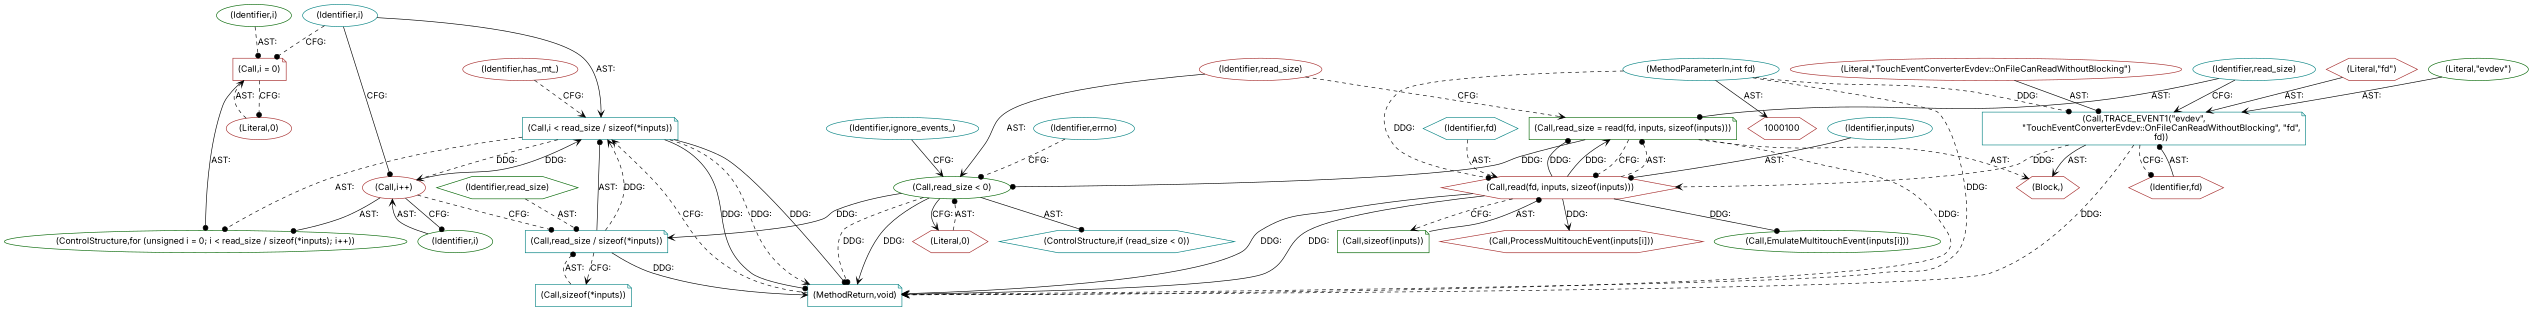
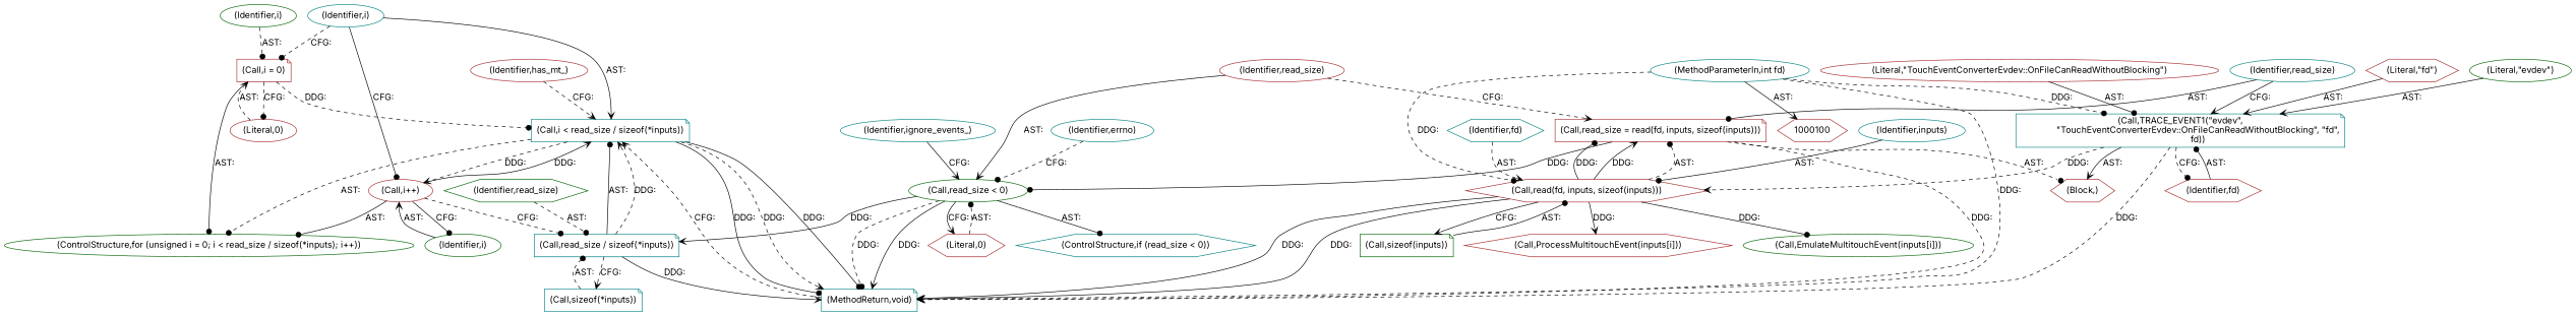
  digraph {
    fontname=Inter
    node [color=brown fontname=Inter shape=ellipse]
    edge [arrowhead=vee fontname=Inter style=solid]
    n1 [color=teal label="(Call,i < read_size / sizeof(*inputs))" shape=note]
    n2 [label="(Call,i++)"]
    n3 [color=darkgreen label="(ControlStructure,for (unsigned i = 0; i < read_size / sizeof(*inputs); i++))"]
    n4 [color=teal label="(MethodReturn,void)" shape=note]
    n5 [color=teal label="(Call,read_size / sizeof(*inputs))" shape=note]
    n6 [color=darkgreen label="(Identifier,i)"]
    n7 [color=teal label="(Call,sizeof(*inputs))" shape=note]
    n8 [label="(Call,i = 0)" shape=note]
    n9 [label="(Literal,0)"]
    n10 [color=darkgreen label="(Call,read_size < 0)"]
    n11 [color=teal label="(ControlStructure,if (read_size < 0))" shape=hexagon]
    n12 [label="(Literal,0)" shape=hexagon]
-   n13 [color=darkgreen label="(Call,read_size = read(fd, inputs, sizeof(inputs)))" shape=note]
+   n13 [label="(Call,read_size = read(fd, inputs, sizeof(inputs)))" shape=note]
    n14 [label="(Call,read(fd, inputs, sizeof(inputs)))" shape=hexagon]
    n15 [label="(Block,)" shape=hexagon]
    n16 [label="(Call,ProcessMultitouchEvent(inputs[i]))" shape=hexagon]
    n17 [color=darkgreen label="(Call,EmulateMultitouchEvent(inputs[i]))"]
    n18 [color=darkgreen label="(Call,sizeof(inputs))" shape=note]
    n19 [color=teal label="(Call,TRACE_EVENT1(\"evdev\",\n               \"TouchEventConverterEvdev::OnFileCanReadWithoutBlocking\", \"fd\",\n               fd))" shape=note]
    n20 [label="(Identifier,fd)" shape=hexagon]
    n21 [color=teal label="(MethodParameterIn,int fd)"]
    1000100 [shape=hexagon]
    n23 [color=teal label="(Identifier,inputs)"]
    n24 [color=teal label="(Identifier,fd)" shape=hexagon]
    n25 [color=teal label="(Identifier,errno)"]
    n26 [color=darkgreen label="(Literal,\"evdev\")"]
    n27 [color=teal label="(Identifier,ignore_events_)"]
    n28 [color=teal label="(Identifier,read_size)"]
    n29 [label="(Identifier,has_mt_)"]
    n30 [color=teal label="(Identifier,i)"]
    n31 [label="(Identifier,read_size)"]
    n32 [color=darkgreen label="(Identifier,i)"]
    n33 [label="(Literal,\"TouchEventConverterEvdev::OnFileCanReadWithoutBlocking\")"]
    n34 [color=darkgreen label="(Identifier,read_size)" shape=hexagon]
    n35 [label="(Literal,\"fd\")" shape=hexagon]
    n1 -> n2 [label="DDG: " style=dashed]
    n1 -> n3 [arrowhead=dot label="AST: " style=dashed]
    n1 -> n4 [arrowhead=dot label="DDG: "]
    n1 -> n4 [label="DDG: " style=dashed]
    n1 -> n4 [arrowhead=dot label="DDG: "]
    n2 -> n1 [label="DDG: "]
    n2 -> n3 [arrowhead=dot label="AST: "]
    n2 -> n5 [arrowhead=dot label="CFG: " style=dashed]
    n2 -> n6 [arrowhead=dot label="CFG: "]
    n4 -> n1 [label="CFG: " style=dashed]
    n5 -> n1 [arrowhead=dot label="AST: "]
    n5 -> n1 [label="DDG: " style=dashed]
    n5 -> n4 [label="DDG: "]
    n5 -> n7 [label="CFG: " style=dashed]
    n6 -> n2 [label="AST: "]
    n7 -> n5 [arrowhead=dot label="AST: " style=dashed]
+   n8 -> n1 [arrowhead=dot label="DDG: " style=dashed]
    n8 -> n3 [arrowhead=dot label="AST: "]
    n8 -> n9 [arrowhead=dot label="CFG: " style=dashed]
    n9 -> n8 [label="AST: " style=dashed]
    n10 -> n4 [label="DDG: "]
    n10 -> n4 [arrowhead=dot label="DDG: " style=dashed]
    n10 -> n5 [label="DDG: "]
    n10 -> n11 [arrowhead=dot label="AST: "]
    n10 -> n12 [label="CFG: "]
    n12 -> n10 [arrowhead=dot label="AST: " style=dashed]
    n13 -> n4 [label="DDG: " style=dashed]
    n13 -> n10 [arrowhead=dot label="DDG: "]
-   n13 -> n14 [arrowhead=dot label="CFG: " style=dashed]
-   n13 -> n15 [label="AST: " style=dashed]
+   n13 -> n15 [arrowhead=dot label="AST: " style=dashed]
    n14 -> n4 [label="DDG: "]
    n14 -> n4 [label="DDG: "]
    n14 -> n13 [arrowhead=dot label="AST: " style=dashed]
    n14 -> n13 [arrowhead=dot label="DDG: "]
    n14 -> n13 [label="DDG: "]
    n14 -> n16 [label="DDG: "]
    n14 -> n17 [arrowhead=dot label="DDG: "]
-   n14 -> n18 [label="CFG: " style=dashed]
+   n14 -> n18 [label="CFG: "]
    n18 -> n14 [arrowhead=dot label="AST: "]
    n19 -> n4 [label="DDG: " style=dashed]
    n19 -> n14 [label="DDG: " style=dashed]
    n19 -> n15 [label="AST: "]
    n19 -> n20 [arrowhead=dot label="CFG: " style=dashed]
    n20 -> n19 [arrowhead=dot label="AST: "]
    n21 -> n4 [label="DDG: " style=dashed]
    n21 -> n14 [arrowhead=dot label="DDG: " style=dashed]
    n21 -> n19 [arrowhead=dot label="DDG: " style=dashed]
    n21 -> 1000100 [label="AST: "]
    n23 -> n14 [arrowhead=dot label="AST: "]
    n24 -> n14 [label="AST: " style=dashed]
    n25 -> n10 [arrowhead=dot label="CFG: " style=dashed]
    n26 -> n19 [label="AST: "]
    n27 -> n10 [label="CFG: "]
    n28 -> n13 [arrowhead=dot label="AST: "]
    n28 -> n19 [label="CFG: "]
    n29 -> n1 [label="CFG: " style=dashed]
    n30 -> n1 [label="AST: "]
    n30 -> n2 [arrowhead=dot label="CFG: "]
    n30 -> n8 [arrowhead=dot label="CFG: " style=dashed]
    n31 -> n10 [label="AST: "]
    n31 -> n13 [label="CFG: " style=dashed]
    n32 -> n8 [arrowhead=dot label="AST: " style=dashed]
    n33 -> n19 [arrowhead=dot label="AST: "]
    n34 -> n5 [arrowhead=dot label="AST: " style=dashed]
    n35 -> n19 [label="AST: "]
  }
